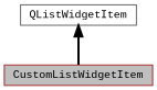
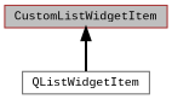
  digraph {
    fontname="Liberation Mono"
    node [fontname="Liberation Mono" fontsize=10 shape=record style=filled]
    n1 [color=brown fillcolor=grey75 fontcolor=black height=0.2 label=CustomListWidgetItem width=0.4]
    n2 [color=gray40 fillcolor=white height=0.2 label=QListWidgetItem width=0.4]
-   n2 -> n1 [color=black dir=back fontname="Liberation Mono" fontsize=10 labelfontname=Helvetica labelfontsize=10 style=bold]
+   n1 -> n2 [color=black dir=back fontname="Liberation Mono" fontsize=10 labelfontname=Helvetica labelfontsize=10 style=bold]
  }
